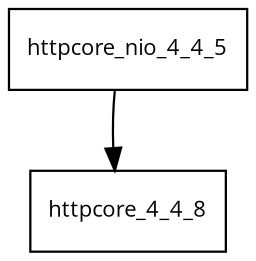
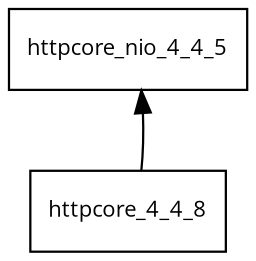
  digraph {
    fontname="Open Sans"
    node [fontsize=10.0 shape=box fontname="Open Sans"]
    httpcore_nio_4_4_5
    httpcore_4_4_8
-   httpcore_nio_4_4_5 -> httpcore_4_4_8 [fontname="Open Sans"]
+   httpcore_4_4_8 -> httpcore_nio_4_4_5 [fontname="Open Sans"]
  }
